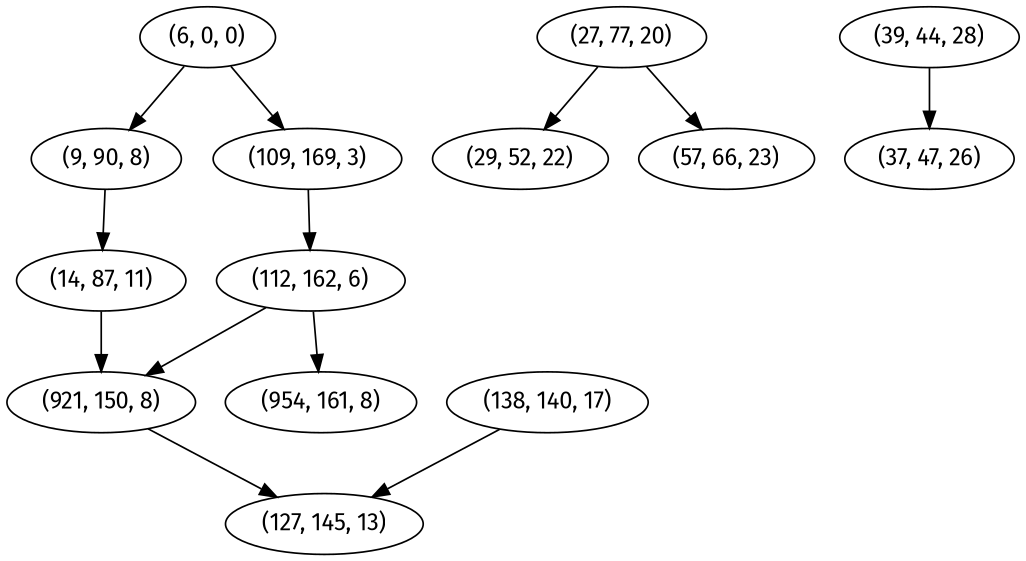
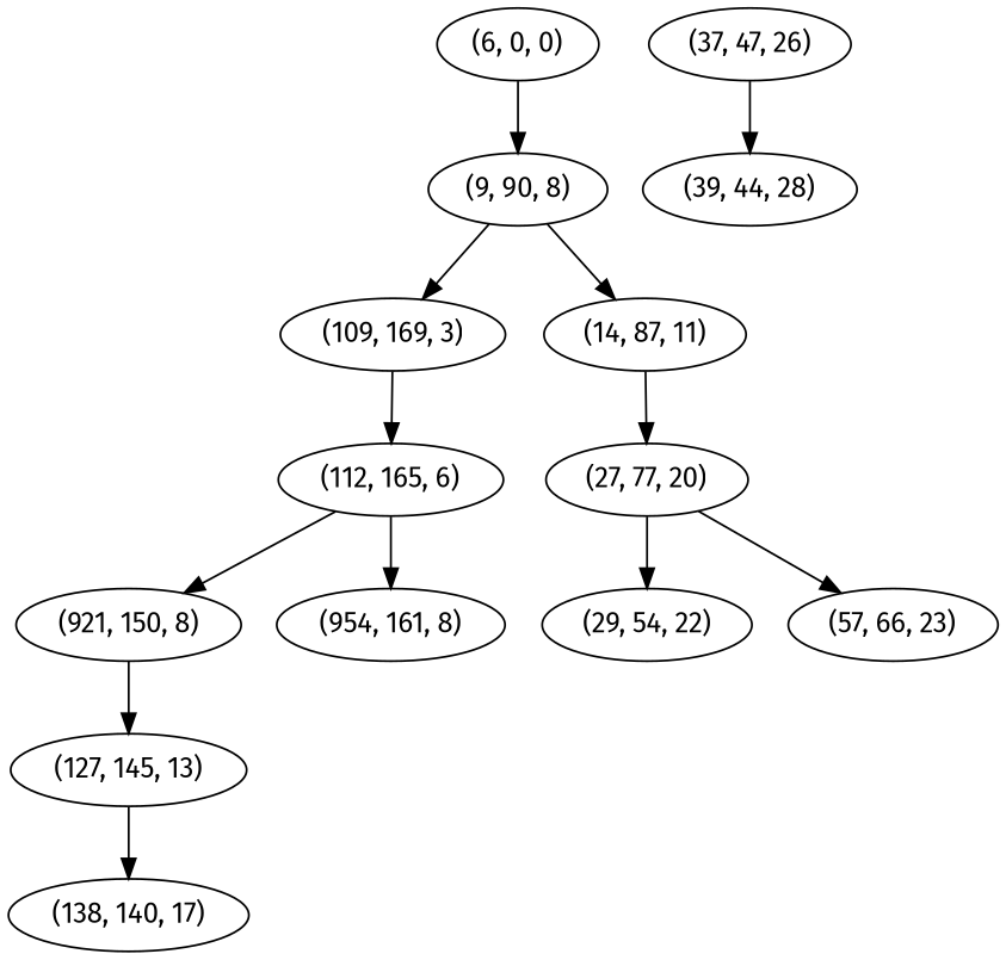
  digraph {
    fontname="Fira Sans"
    node [fontname="Fira Sans"]
    edge [fontname="Fira Sans"]
    n1 [label="(6, 0, 0)"]
    "(9, 90, 8)"
    "(109, 169, 3)"
    "(14, 87, 11)"
-   "(112, 165, 6)" [label="(112, 162, 6)"]
+   "(112, 165, 6)"
    "(27, 77, 20)"
-   "(29, 54, 22)" [label="(29, 52, 22)"]
+   "(29, 54, 22)"
    n8 [label="(57, 66, 23)"]
    "(37, 47, 26)"
    "(39, 44, 28)"
    n11 [label="(921, 150, 8)"]
    n12 [label="(954, 161, 8)"]
    "(127, 145, 13)"
    n14 [label="(138, 140, 17)"]
    n1 -> "(9, 90, 8)"
-   n1 -> "(109, 169, 3)"
+   "(9, 90, 8)" -> "(109, 169, 3)"
    "(9, 90, 8)" -> "(14, 87, 11)"
    "(109, 169, 3)" -> "(112, 165, 6)"
-   "(14, 87, 11)" -> n11
+   "(14, 87, 11)" -> "(27, 77, 20)"
    "(112, 165, 6)" -> n11
    "(112, 165, 6)" -> n12
    "(27, 77, 20)" -> "(29, 54, 22)"
    "(27, 77, 20)" -> n8
-   "(39, 44, 28)" -> "(37, 47, 26)"
+   "(37, 47, 26)" -> "(39, 44, 28)"
    n11 -> "(127, 145, 13)"
-   n14 -> "(127, 145, 13)"
+   "(127, 145, 13)" -> n14
  }
